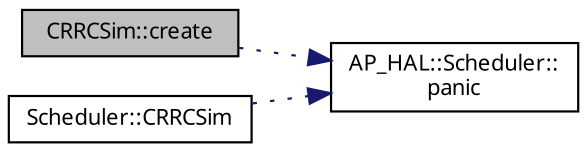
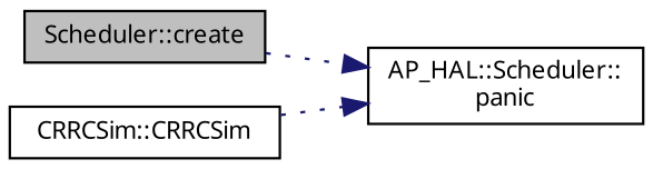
  digraph {
    fontname="Noto Sans"
    rankdir=LR
    node [color=black fillcolor=white fontname="Noto Sans" fontsize=10 shape=record style=filled]
    edge [color=midnightblue fontname="Noto Sans" fontsize=10 labelfontname=Helvetica labelfontsize=10 style=dotted]
-   n1 [fillcolor=grey75 fontcolor=black height=0.2 label="CRRCSim::create" width=0.4]
+   n1 [fillcolor=grey75 fontcolor=black height=0.2 label="Scheduler::create" width=0.4]
    n2 [height=0.2 label="AP_HAL::Scheduler::\lpanic" width=0.4]
-   n3 [height=0.2 label="Scheduler::CRRCSim" width=0.4]
+   n3 [height=0.2 label="CRRCSim::CRRCSim" width=0.4]
    n1 -> n2
    n3 -> n2
  }
